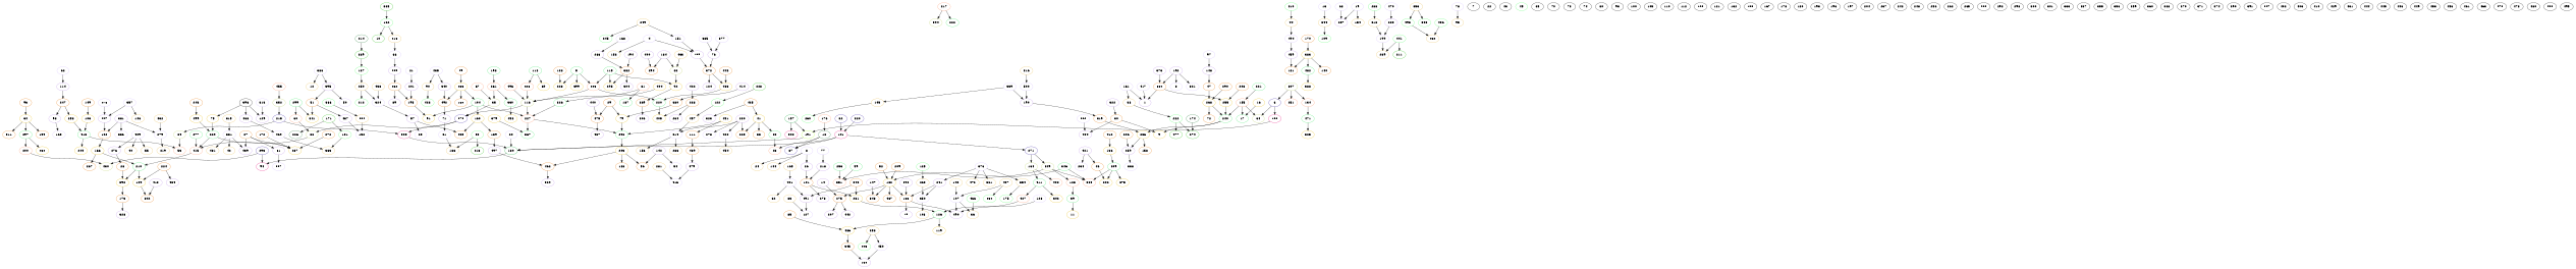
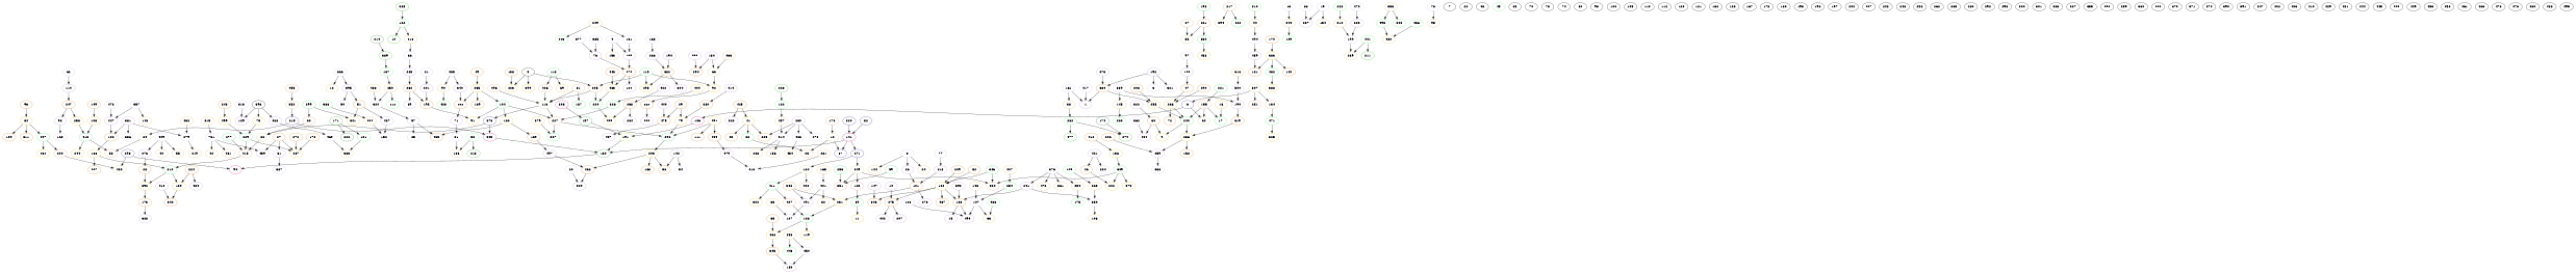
  digraph {
    node [color=black]
    edge [color=black]
    191 [color="#a1fd17"]
    130 [color="#00a12e"]
    94 [color="#e60073"]
    157 [color="#00a12e"]
    308 [color="#e60073"]
    106 [color="#e60073"]
    305 [color="#e60073"]
    141 [color="#e60073"]
    87 [color="#2e17a1"]
    271 [color="#2e17a1"]
    164 [color="#b8cf5c"]
    349 [color="#b8cf5c"]
    6 [color="#2e17a1"]
    64 [color="#b8cf5c"]
    215 [color="#2e17a1"]
    84 [color="#b8cf5c"]
    53 [color="#fd8a5c"]
    378 [color="#2e17a1"]
    86 [color="#b8cf5c"]
    415 [color="#fd8a5c"]
    293 [color="#2e17a1"]
    430 [color="#b8cf5c"]
    320 [color="#2e17a1"]
    32 [color="#2e17a1"]
    408 [color="#fd8a5c"]
    411 [color="#2ee65c"]
    351 [color="#fd8a5c"]
    364 [color="#fd8a5c"]
    123 [color="#fd8a5c"]
    307 [color="#b8cf5c"]
    251 [color="#fd8a5c"]
    134 [color="#fd8a5c"]
    471 [color="#2ee65c"]
    352 [color="#b8cf5c"]
    210 [color="#2ee65c"]
    116 [color="#b8cf5c"]
    227 [color="#fd8a5c"]
    367 [color="#2ee65c"]
    296 [color="#2ee65c"]
    35 [color="#b8cf5c"]
    394 [color="#b8cf5c"]
-   18 [color="#17732e"]
+   18 [color="#b8cf5c"]
    23 [color="#fd8a5c"]
    427 [color="#fd8a5c"]
    126 [color="#2ee65c"]
    39 [color="#2ee65c"]
    155 [color="#fd8a5c"]
    240 [color="#2ee65c"]
    17 [color="#2ee65c"]
    236 [color="#e6b800"]
    9 [color="#e6b800"]
    325 [color="#e6b800"]
    455 [color="#fd8a5c"]
    60 [color="#fd8a5c"]
    392 [color="#e6b800"]
    189 [color="#e6b800"]
    203 [color="#e6b800"]
    205 [color="#fd8a5c"]
    220 [color="#2ee65c"]
    405 [color="#e6b800"]
    426 [color="#fd8a5c"]
    81 [color="#fd8a5c"]
    187 [color="#2ee65c"]
    496 [color="#fd8a5c"]
    261 [color="#fd8a5c"]
    330 [color="#2ee65c"]
    458 [color="#e6b800"]
    67 [color="#fd8a5c"]
    200 [color="#fd8a5c"]
    217 [color="#fd8a5c"]
    222 [color="#2ee65c"]
    176 [color="#fd8a5c"]
    486 [color="#e6b800"]
    119 [color="#e6b800"]
    482 [color="#2ee65c"]
    388 [color="#e6b800"]
    11 [color="#e6b800"]
    158 [color="#e67300"]
    259 [color="#b88ae6"]
    221 [color="#2ee65c"]
    413 [color="#2ee65c"]
    244 [color="#e6b800"]
    299 [color="#2ee65c"]
    341 [color="#e6b800"]
    229 [color="#2ee65c"]
    287 [color="#e6b800"]
    173 [color="#e67300"]
    342 [color="#e67300"]
    277 [color="#2ee65c"]
    326 [color="#2ee65c"]
    462 [color="#e67300"]
    56 [color="#e67300"]
    188 [color="#e67300"]
    104 [color="#2ee65c"]
    160 [color="#e6b800"]
    91 [color="#e6b800"]
    465 [color="#e67300"]
    139 [color="#e67300"]
    483 [color="#e6b800"]
-   5 [color="#2ee65c"]
+   5
    223 [color="#e6b800"]
    399 [color="#e6b800"]
    115 [color="#2ee65c"]
    295 [color="#e6b800"]
    92 [color="#e6b800"]
    369 [color="#e67300"]
    118 [color="#2ee65c"]
    69 [color="#e6b800"]
    198 [color="#2ee65c"]
    297 [color="#2ee65c"]
    464 [color="#e6b800"]
    88 [color="#2ee65c"]
    345 [color="#e67300"]
    302 [color="#e6b800"]
    59 [color="#2ee65c"]
    253 [color="#2ee65c"]
    346 [color="#2ee65c"]
    182 [color="#e6b800"]
    467 [color="#e67300"]
    343 [color="#e67300"]
    275 [color="#e67300"]
    183 [color="#e67300"]
    309 [color="#2ee65c"]
    375 [color="#e6b800"]
    202 [color="#e6b800"]
    255 [color="#e6b800"]
    268 [color="#e6b800"]
    72 [color="#e67300"]
    206 [color="#e67300"]
    16 [color="#e6b800"]
    258 [color="#e6b800"]
    103 [color="#e6b800"]
    75 [color="#e6b800"]
    499 [color="#e6b800"]
    166 [color="#e6b800"]
    267 [color="#e67300"]
    328 [color="#b88ae6"]
    379 [color="#e6b800"]
    404 [color="#e6b800"]
    437 [color="#b88ae6"]
    475 [color="#e67300"]
    79 [color="#e6b800"]
    329 [color="#b88ae6"]
    451 [color="#e6b800"]
    111 [color="#e67300"]
    489 [color="#e67300"]
    479 [color="#b88ae6"]
    497 [color="#b88ae6"]
    235 [color="#e6b800"]
    492 [color="#e67300"]
    169 [color="#e67300"]
    71 [color="#b88ae6"]
    306 [color="#b88ae6"]
    34 [color="#e6b800"]
    159 [color="#e67300"]
    311 [color="#e67300"]
    41 [color="#e6b800"]
    225 [color="#e67300"]
    33 [color="#e67300"]
    150 [color="#b88ae6"]
    231 [color="#e6b800"]
    383 [color="#e6b800"]
    140 [color="#e67300"]
    181 [color="#e67300"]
    207 [color="#b88ae6"]
    442 [color="#b88ae6"]
    490 [color="#b88ae6"]
    15 [color="#b88ae6"]
    136 [color="#e6b800"]
    384 [color="#e67300"]
    1 [color="#b88ae6"]
    208 [color="#e67300"]
    47 [color="#e67300"]
    290 [color="#e67300"]
    319 [color="#e67300"]
    338 [color="#cfb8fd"]
    30 [color="#e67300"]
    484 [color="#b88ae6"]
    247 [color="#e67300"]
    98 [color="#b88ae6"]
    163 [color="#cfb8fd"]
    149 [color="#e67300"]
    51 [color="#e67300"]
    487 [color="#b88ae6"]
    152 [color="#cfb8fd"]
    172 [color="#e67300"]
    272 [color="#e67300"]
    27 [color="#e67300"]
    61 [color="#b88ae6"]
    439 [color="#b88ae6"]
    387 [color="#cfb8fd"]
    396
    129 [color="#b88ae6"]
    468 [color="#b88ae6"]
    469 [color="#cfb8fd"]
    243 [color="#e67300"]
    102 [color="#e67300"]
    28 [color="#e67300"]
    224 [color="#e67300"]
    434 [color="#b88ae6"]
    380 [color="#e67300"]
    29 [color="#e67300"]
    416 [color="#cfb8fd"]
    89 [color="#b88ae6"]
    232 [color="#e67300"]
    195 [color="#e67300"]
    31 [color="#cfb8fd"]
    49 [color="#e67300"]
    372 [color="#e67300"]
    124 [color="#b88ae6"]
    448 [color="#e67300"]
    238 [color="#e67300"]
    264 [color="#b88ae6"]
    138 [color="#e67300"]
    382 [color="#e67300"]
    304 [color="#b88ae6"]
    96 [color="#e67300"]
    425 [color="#e67300"]
    323 [color="#b88ae6"]
    85 [color="#e67300"]
    101 [color="#e67300"]
    273 [color="#b88ae6"]
    348 [color="#e67300"]
    491 [color="#b88ae6"]
    127 [color="#cfb8fd"]
    170 [color="#e67300"]
    209 [color="#e67300"]
    52 [color="#e67300"]
    412 [color="#e67300"]
    46 [color="#e67300"]
    192 [color="#b88ae6"]
    321 [color="#cfb8fd"]
    3 [color="#cfb8fd"]
    373 [color="#b88ae6"]
    148 [color="#b88ae6"]
    190 [color="#b88ae6"]
    322 [color="#b88ae6"]
    114 [color="#b88ae6"]
    395 [color="#b88ae6"]
    50 [color="#cfb8fd"]
    13 [color="#cfb8fd"]
    344 [color="#e6b845"]
    363 [color="#e6b845"]
    447 [color="#b88ae6"]
    381 [color="#b88ae6"]
    336 [color="#cfb8fd"]
    279 [color="#cfb8fd"]
    219 [color="#e6b845"]
    276 [color="#b88ae6"]
    418 [color="#b88ae6"]
    440 [color="#b88ae6"]
    414 [color="#b88ae6"]
    257 [color="#b88ae6"]
    142 [color="#b88ae6"]
    54 [color="#cfb8fd"]
    57 [color="#b88ae6"]
    25 [color="#cfb8fd"]
    285 [color="#b88ae6"]
    201 [color="#b88ae6"]
    340 [color="#b88ae6"]
    186 [color="#e6b845"]
    135 [color="#b88ae6"]
    76 [color="#b88ae6"]
    422 [color="#b88ae6"]
    194 [color="#b88ae6"]
    266 [color="#b88ae6"]
    400 [color="#b88ae6"]
    294 [color="#e67300"]
    184 [color="#b88ae6"]
    63 [color="#b8cf5c"]
    283 [color="#b88ae6"]
    199 [color="#cfb8fd"]
    239 [color="#e6b845"]
    230 [color="#b88ae6"]
    278 [color="#cfb8fd"]
    314 [color="#cfb8fd"]
    428 [color="#cfb8fd"]
    286 [color="#e6b845"]
    156 [color="#e6b845"]
    454 [color="#e6b845"]
    26 [color="#b88ae6"]
    218 [color="#b88ae6"]
    459 [color="#b88ae6"]
    147 [color="#b88ae6"]
    14 [color="#b88ae6"]
    398 [color="#b88ae6"]
    241 [color="#b88ae6"]
    350 [color="#cfb8fd"]
    108 [color="#e6b845"]
    421 [color="#b88ae6"]
    234 [color="#cfb8fd"]
    161 [color="#cfb8fd"]
    38 [color="#e6b845"]
    282 [color="#45fd5c"]
    417 [color="#cfb8fd"]
    97 [color="#cfb8fd"]
    339 [color="#cfb8fd"]
    145 [color="#e6b845"]
    260 [color="#45fd5c"]
    500 [color="#cfb8fd"]
    362 [color="#cfb8fd"]
    62 [color="#cfb8fd"]
    460 [color="#e6b845"]
    386 [color="#cfb8fd"]
    12 [color="#e6b845"]
    109 [color="#45fd5c"]
-   331 [color="#cfb8fd"]
+   331 [color="#cfb8fd" label=731]
    481 [color="#e6b845"]
    42 [color="#e6b845"]
    313 [color="#cfb8fd"]
    357 [color="#cfb8fd"]
    146 [color="#e6b845"]
    473 [color="#cfb8fd"]
    409 [color="#cfb8fd"]
    40 [color="#e6b845"]
    55 [color="#e6b845"]
    68 [color="#cfb8fd"]
    19 [color="#cfb8fd"]
    154 [color="#e6b845"]
    20 [color="#cfb8fd"]
    324 [color="#cfb8fd"]
    66 [color="#cfb8fd"]
    21 [color="#cfb8fd"]
    435 [color="#cfb8fd"]
    90 [color="#e6b845"]
    423 [color="#45fd5c"]
    151 [color="#cfb8fd"]
    4 [color="#cfb8fd"]
    153 [color="#e6b845"]
    385 [color="#cfb8fd"]
    377 [color="#cfb8fd"]
    168 [color="#cfb8fd"]
    78 [color="#cfb8fd"]
    95 [color="#e6b845"]
    470 [color="#cfb8fd"]
    450 [color="#cfb8fd"]
    8 [color="#cfb8fd"]
    24 [color="#e6b845"]
    144 [color="#e6b845"]
    77 [color="#cfb8fd"]
    401 [color="#cfb8fd"]
    82 [color="#e6b845"]
    494 [color="#cfb8fd"]
    107 [color="#cfb8fd"]
    36 [color="#e6b845"]
    128 [color="#cfb8fd"]
    376 [color="#cfb8fd"]
    354 [color="#e6b845"]
    472 [color="#e6b845"]
    361 [color="#e6b845"]
    175 [color="#45fd5c"]
    274 [color="#17b800"]
    477 [color="#17b800"]
    316 [color="#e6b845"]
    353 [color="#e6b845"]
    493 [color="#45fd5c"]
    303 [color="#45fd5c"]
    334 [color="#e6b845"]
    315 [color="#e6b845"]
    432 [color="#e6b845"]
    281 [color="#e6b845"]
    250 [color="#e6b845"]
    212 [color="#45fd5c"]
    438 [color="#e6b845"]
    216 [color="#e6b845"]
    249 [color="#e6b845"]
    245 [color="#45fd5c"]
    433 [color="#e6b845"]
    318 [color="#e6b845"]
    457 [color="#e6b845"]
    358 [color="#e6b845"]
    443 [color="#45fd5c"]
    165 [color="#e6b845"]
    83 [color="#e6b845"]
    44 [color="#e6b845"]
    407 [color="#e6b845"]
    254 [color="#45fd5c"]
    143 [color="#e6b845"]
    263 [color="#e6b845"]
    436 [color="#45fd5c"]
    366 [color="#45fd5c"]
    131 [color="#45fd5c"]
    137 [color="#45fd5c"]
    162 [color="#45fd5c"]
    10 [color="#17b800"]
    58 [color="#45fd5c"]
    213 [color="#17b800"]
    441 [color="#45fd5c"]
    211 [color="#17b800"]
    288 [color="#45fd5c"]
    122 [color="#45fd5c"]
    310 [color="#45fd5c"]
    466 [color="#45fd5c"]
    125 [color="#45fd5c"]
    171 [color="#17b800"]
    226 [color="#17732e"]
    389 [color="#17b800"]
    365 [color="#17b800"]
    228 [color="#17b800"]
    174 [color="#17732e"]
    214 [color="#17732e"]
    7
    22
    43
    45 [color="#45fd5c"]
    65
    70
    73
    74
    80
    93
    100
    105
    110
    112
    120
    121
    132
    133
    167
    178
    180
    193
    196
    197
    204
    237
    242
    248
    256
    262
    265
    280
    292
    298
    300
    301
    333
    337
    355
    356
    359
    360
    368
    370
    371
    374
    390
    391
    n450 [label=347]
    402
    403
    410
    429
    431
    444
    445
    446
    449
    453
    456
    461
    463
    476
    478
    480
    488
    495
    191 -> 130
    130 -> 94
    157 -> 191
-   157 -> 308
+   308 -> 157
    106 -> 191
    305 -> 130
    141 -> 130
    141 -> 87
    141 -> 271
    271 -> 164
    271 -> 349
    164 -> 408
    164 -> 411
    349 -> 351
    349 -> 364
    349 -> 123
    6 -> 106
    6 -> 64
    215 -> 305
    215 -> 84
    84 -> 53
    378 -> 305
    378 -> 86
    86 -> 415
    415 -> 210
    293 -> 94
    293 -> 430
    320 -> 141
    32 -> 141
    411 -> 427
    411 -> 302
    123 -> 39
    307 -> 6
    307 -> 251
    307 -> 134
    134 -> 471
    471 -> 325
    352 -> 215
    210 -> 392
    210 -> 189
    116 -> 378
    116 -> 227
    227 -> 367
    227 -> 296
    296 -> 203
-   35 -> 378
    18 -> 87
    18 -> 23
    427 -> 126
    126 -> 486
    126 -> 119
    39 -> 11
    155 -> 64
    155 -> 240
    155 -> 17
    240 -> 236
    240 -> 9
    236 -> 158
    236 -> 259
    455 -> 352
    60 -> 86
    392 -> 173
    189 -> 342
    203 -> 462
    203 -> 56
    203 -> 188
    205 -> 116
    205 -> 220
    220 -> 405
    426 -> 116
    81 -> 116
    81 -> 187
    496 -> 116
    261 -> 35
    261 -> 330
    330 -> 458
    67 -> 35
    200 -> 430
    217 -> 394
    217 -> 222
    176 -> 18
    486 -> 345
    482 -> 388
    259 -> 338
    221 -> 155
    413 -> 53
    413 -> 244
    299 -> 60
    299 -> 341
    229 -> 415
    229 -> 287
    173 -> 328
    277 -> 415
    326 -> 227
    462 -> 329
    104 -> 227
    104 -> 160
    104 -> 91
    160 -> 465
    160 -> 139
    139 -> 497
    483 -> 220
    5 -> 205
    5 -> 223
    5 -> 399
    115 -> 205
    115 -> 295
    115 -> 92
    92 -> 369
    369 -> 306
    118 -> 426
    118 -> 69
    198 -> 261
    297 -> 200
    297 -> 464
    88 -> 23
    345 -> 150
    59 -> 351
    253 -> 351
    346 -> 364
    346 -> 182
    182 -> 467
    182 -> 343
    182 -> 275
    182 -> 183
    275 -> 207
    275 -> 442
    183 -> 490
    183 -> 15
    309 -> 364
    309 -> 375
    309 -> 202
    255 -> 240
    268 -> 240
    268 -> 72
    206 -> 259
    16 -> 17
    258 -> 413
    103 -> 413
    75 -> 229
    499 -> 229
    166 -> 210
    166 -> 267
    379 -> 367
    404 -> 326
    475 -> 437
    79 -> 296
    451 -> 296
    451 -> 111
-   111 -> 489
+   451 -> 489
    489 -> 479
    479 -> 416
    497 -> 462
    235 -> 104
    235 -> 492
    235 -> 169
    492 -> 71
    71 -> 31
    34 -> 297
    34 -> 159
    34 -> 311
    41 -> 88
    41 -> 225
    41 -> 33
    231 -> 126
    383 -> 482
    383 -> 140
    383 -> 181
    136 -> 309
    384 -> 255
    384 -> 1
    208 -> 255
    47 -> 268
    290 -> 268
    319 -> 236
    30 -> 9
    30 -> 484
    247 -> 258
    247 -> 98
    98 -> 163
    149 -> 103
    51 -> 341
    51 -> 487
    487 -> 152
    172 -> 287
    272 -> 287
    27 -> 287
    27 -> 61
    27 -> 439
    61 -> 387
    396 -> 75
    396 -> 129
    396 -> 468
    468 -> 469
    469 -> 363
    243 -> 499
    102 -> 166
    28 -> 392
    224 -> 189
    224 -> 434
    380 -> 79
    29 -> 475
    29 -> 79
    232 -> 89
    232 -> 195
    195 -> 91
    31 -> 186
    49 -> 235
    372 -> 483
    372 -> 124
    448 -> 483
    238 -> 405
    238 -> 264
    138 -> 223
    382 -> 295
    382 -> 304
    96 -> 34
    425 -> 41
    425 -> 323
    85 -> 486
    101 -> 231
    101 -> 273
    348 -> 231
    348 -> 491
    491 -> 127
    170 -> 383
    209 -> 182
    52 -> 182
    412 -> 136
    46 -> 202
    192 -> 384
    192 -> 321
    192 -> 3
    373 -> 384
    148 -> 47
    190 -> 319
    322 -> 30
    114 -> 247
    395 -> 51
    395 -> 50
    13 -> 344
    344 -> 109
    447 -> 102
    381 -> 102
    381 -> 336
    381 -> 279
    279 -> 219
    276 -> 28
    418 -> 342
    440 -> 475
    414 -> 380
    142 -> 56
    142 -> 54
    57 -> 465
    57 -> 25
    285 -> 232
    201 -> 195
    340 -> 492
    135 -> 372
    76 -> 372
    422 -> 238
    194 -> 382
    266 -> 382
    400 -> 294
    184 -> 294
    184 -> 63
    63 -> 92
    283 -> 199
    199 -> 239
    230 -> 225
    230 -> 278
    230 -> 314
    230 -> 428
    314 -> 286
    314 -> 156
    428 -> 454
    26 -> 101
    218 -> 101
    459 -> 181
    147 -> 343
    14 -> 275
    398 -> 183
    241 -> 183
    241 -> 350
    350 -> 108
    421 -> 46
    421 -> 234
    161 -> 1
    161 -> 38
    38 -> 282
    282 -> 274
    282 -> 477
    417 -> 1
    97 -> 148
    339 -> 190
    339 -> 145
    145 -> 260
    500 -> 190
    362 -> 484
    62 -> 114
    386 -> 395
    386 -> 12
    331 -> 439
    331 -> 481
    331 -> 42
    313 -> 129
    357 -> 447
    357 -> 146
    473 -> 447
    409 -> 276
    409 -> 40
    409 -> 55
    68 -> 257
    19 -> 257
    19 -> 154
-   20 -> 130
+   20 -> 329
    324 -> 57
    66 -> 285
    21 -> 201
    435 -> 340
    435 -> 90
    90 -> 423
    151 -> 135
    4 -> 135
    4 -> 153
    385 -> 76
    377 -> 76
    168 -> 266
    78 -> 95
    470 -> 283
    450 -> 150
    8 -> 26
    8 -> 24
    8 -> 144
    77 -> 218
    401 -> 491
    401 -> 82
    494 -> 459
    107 -> 490
    107 -> 36
    128 -> 490
    376 -> 241
    376 -> 354
    376 -> 472
    376 -> 361
    354 -> 175
    316 -> 500
    353 -> 493
    353 -> 303
    493 -> 460
    334 -> 152
    315 -> 331
    432 -> 279
    281 -> 416
    250 -> 324
    250 -> 212
    438 -> 324
    216 -> 66
    249 -> 151
    249 -> 245
    433 -> 63
    318 -> 199
    457 -> 314
    358 -> 450
    358 -> 443
    165 -> 401
    83 -> 127
    44 -> 494
-   407 -> 107
+   254 -> 107
    407 -> 254
    143 -> 107
    263 -> 350
    436 -> 460
    366 -> 334
    131 -> 363
    137 -> 250
    162 -> 216
    162 -> 10
    58 -> 186
    58 -> 213
    441 -> 239
    441 -> 211
    288 -> 318
    122 -> 457
    310 -> 44
    466 -> 36
    125 -> 263
    171 -> 131
    171 -> 226
    389 -> 137
    365 -> 162
    228 -> 122
    174 -> 274
    214 -> 389
  }
